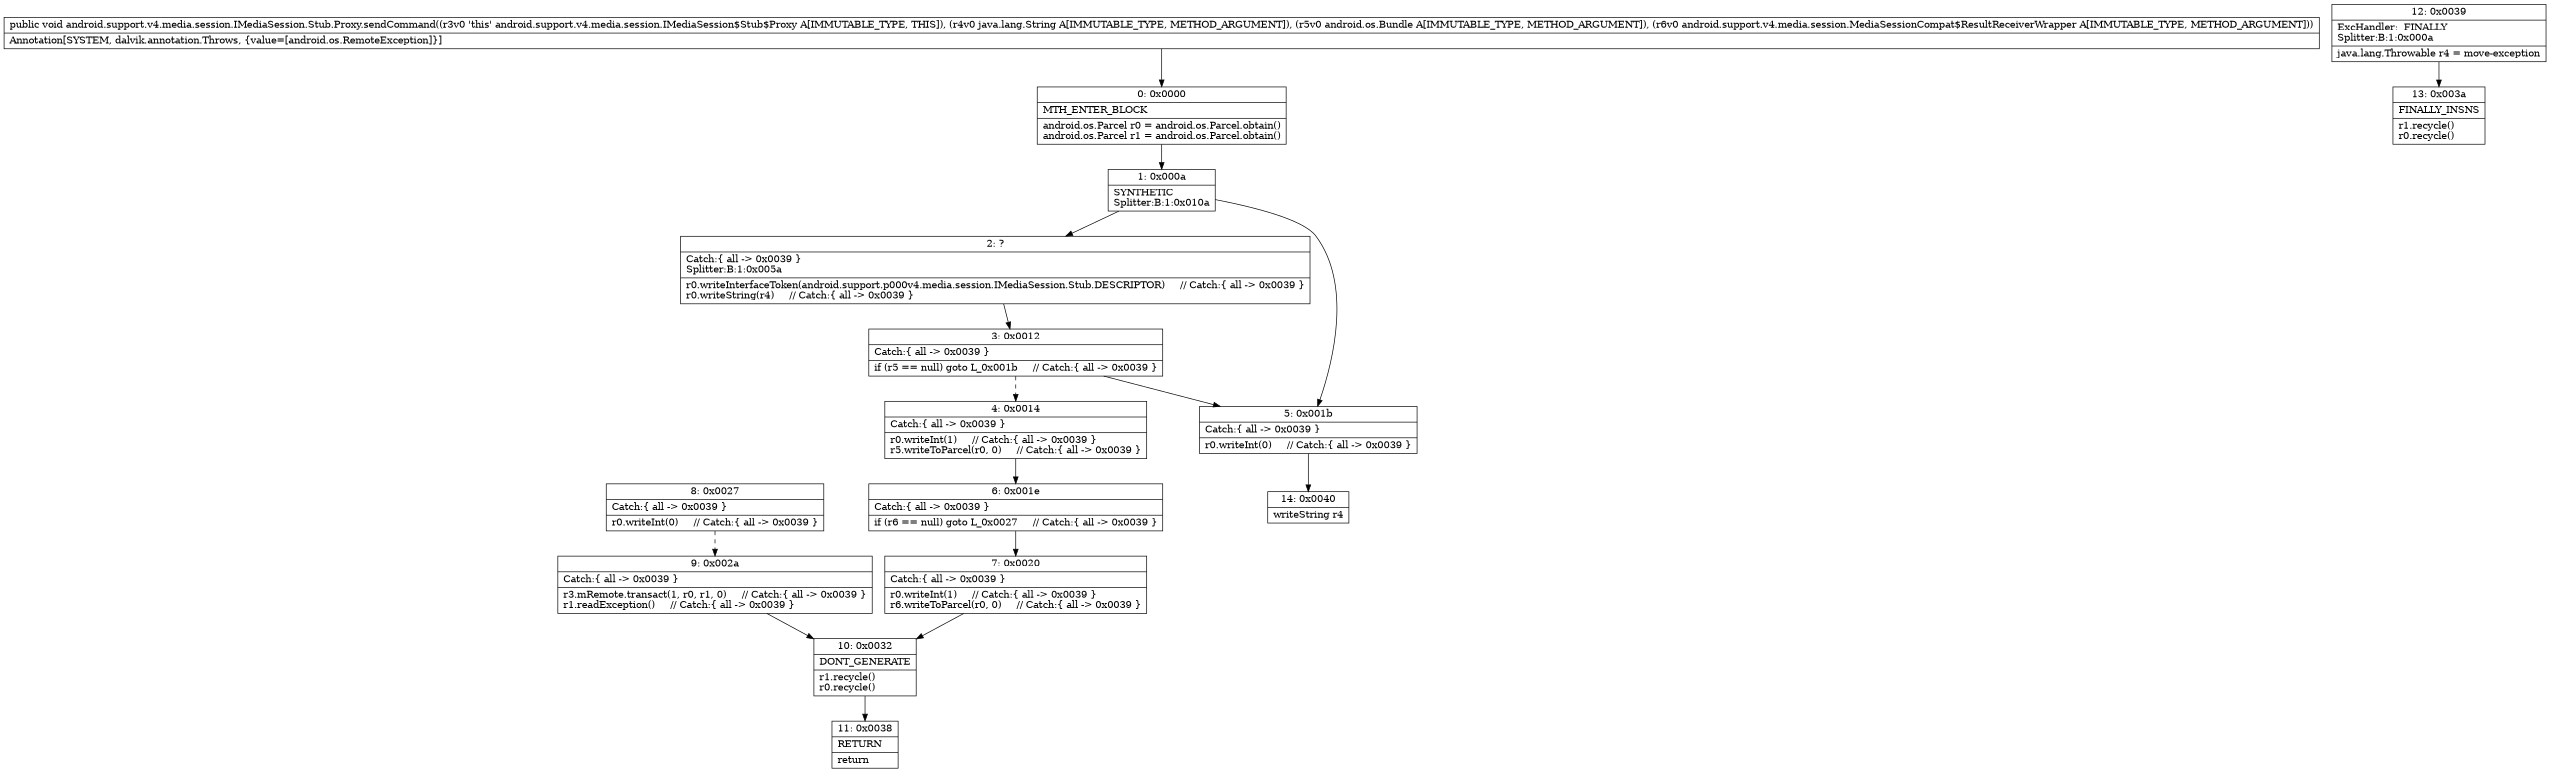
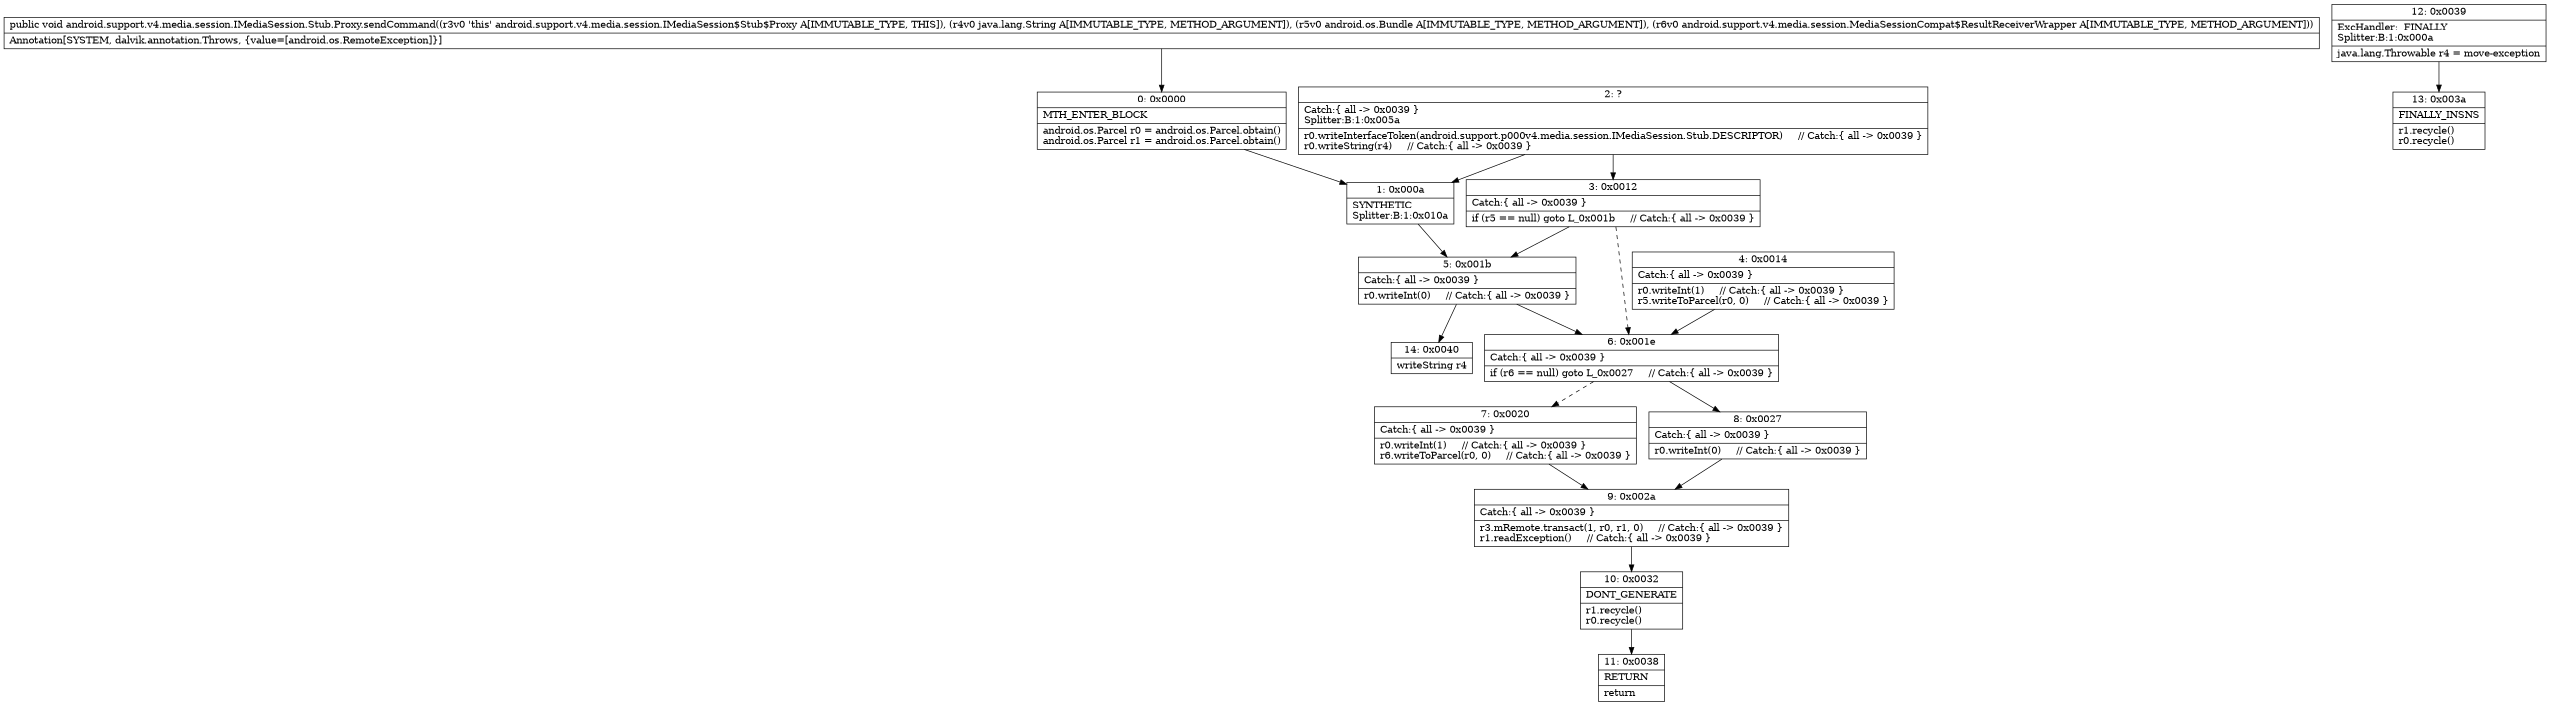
  digraph {
    node [shape=record]
    n1 [label="{0\:\ 0x0000|MTH_ENTER_BLOCK\l|android.os.Parcel r0 = android.os.Parcel.obtain()\landroid.os.Parcel r1 = android.os.Parcel.obtain()\l}"]
    n2 [label="{1\:\ 0x000a|SYNTHETIC\lSplitter:B:1:0x010a\l}"]
    n3 [label="{2\:\ ?|Catch:\{ all \-\> 0x0039 \}\lSplitter:B:1:0x005a\l|r0.writeInterfaceToken(android.support.p000v4.media.session.IMediaSession.Stub.DESCRIPTOR)     \/\/ Catch:\{ all \-\> 0x0039 \}\lr0.writeString(r4)     \/\/ Catch:\{ all \-\> 0x0039 \}\l}"]
    n4 [label="{5\:\ 0x001b|Catch:\{ all \-\> 0x0039 \}\l|r0.writeInt(0)     \/\/ Catch:\{ all \-\> 0x0039 \}\l}"]
    n5 [label="{3\:\ 0x0012|Catch:\{ all \-\> 0x0039 \}\l|if (r5 == null) goto L_0x001b     \/\/ Catch:\{ all \-\> 0x0039 \}\l}"]
    n6 [label="{12\:\ 0x0039|ExcHandler:  FINALLY\lSplitter:B:1:0x000a\l|java.lang.Throwable r4 = move\-exception\l}"]
    n7 [label="{13\:\ 0x003a|FINALLY_INSNS\l|r1.recycle()\lr0.recycle()\l}"]
    n8 [label="{4\:\ 0x0014|Catch:\{ all \-\> 0x0039 \}\l|r0.writeInt(1)     \/\/ Catch:\{ all \-\> 0x0039 \}\lr5.writeToParcel(r0, 0)     \/\/ Catch:\{ all \-\> 0x0039 \}\l}"]
    n9 [label="{6\:\ 0x001e|Catch:\{ all \-\> 0x0039 \}\l|if (r6 == null) goto L_0x0027     \/\/ Catch:\{ all \-\> 0x0039 \}\l}"]
    n10 [label="{14\:\ 0x0040|writeString r4\l}"]
    n11 [label="{7\:\ 0x0020|Catch:\{ all \-\> 0x0039 \}\l|r0.writeInt(1)     \/\/ Catch:\{ all \-\> 0x0039 \}\lr6.writeToParcel(r0, 0)     \/\/ Catch:\{ all \-\> 0x0039 \}\l}"]
    n12 [label="{8\:\ 0x0027|Catch:\{ all \-\> 0x0039 \}\l|r0.writeInt(0)     \/\/ Catch:\{ all \-\> 0x0039 \}\l}"]
    n13 [label="{9\:\ 0x002a|Catch:\{ all \-\> 0x0039 \}\l|r3.mRemote.transact(1, r0, r1, 0)     \/\/ Catch:\{ all \-\> 0x0039 \}\lr1.readException()     \/\/ Catch:\{ all \-\> 0x0039 \}\l}"]
    n14 [label="{10\:\ 0x0032|DONT_GENERATE\l|r1.recycle()\lr0.recycle()\l}"]
    n15 [label="{11\:\ 0x0038|RETURN\l|return\l}"]
    n16 [label="{public void android.support.v4.media.session.IMediaSession.Stub.Proxy.sendCommand((r3v0 'this' android.support.v4.media.session.IMediaSession$Stub$Proxy A[IMMUTABLE_TYPE, THIS]), (r4v0 java.lang.String A[IMMUTABLE_TYPE, METHOD_ARGUMENT]), (r5v0 android.os.Bundle A[IMMUTABLE_TYPE, METHOD_ARGUMENT]), (r6v0 android.support.v4.media.session.MediaSessionCompat$ResultReceiverWrapper A[IMMUTABLE_TYPE, METHOD_ARGUMENT]))  | Annotation[SYSTEM, dalvik.annotation.Throws, \{value=[android.os.RemoteException]\}]\l}"]
    n1 -> n2
-   n2 -> n3
+   n3 -> n2
    n2 -> n4
    n3 -> n5
+   n4 -> n9
    n4 -> n10
    n5 -> n4
-   n5 -> n8 [style=dashed]
+   n5 -> n9 [style=dashed]
    n6 -> n7
    n8 -> n9
-   n9 -> n11 [style=solid]
-   n11 -> n14
-   n12 -> n13 [style=dashed]
+   n9 -> n11 [style=dashed]
+   n9 -> n12
+   n11 -> n13
+   n12 -> n13
    n13 -> n14
    n14 -> n15
    n16 -> n1
  }
